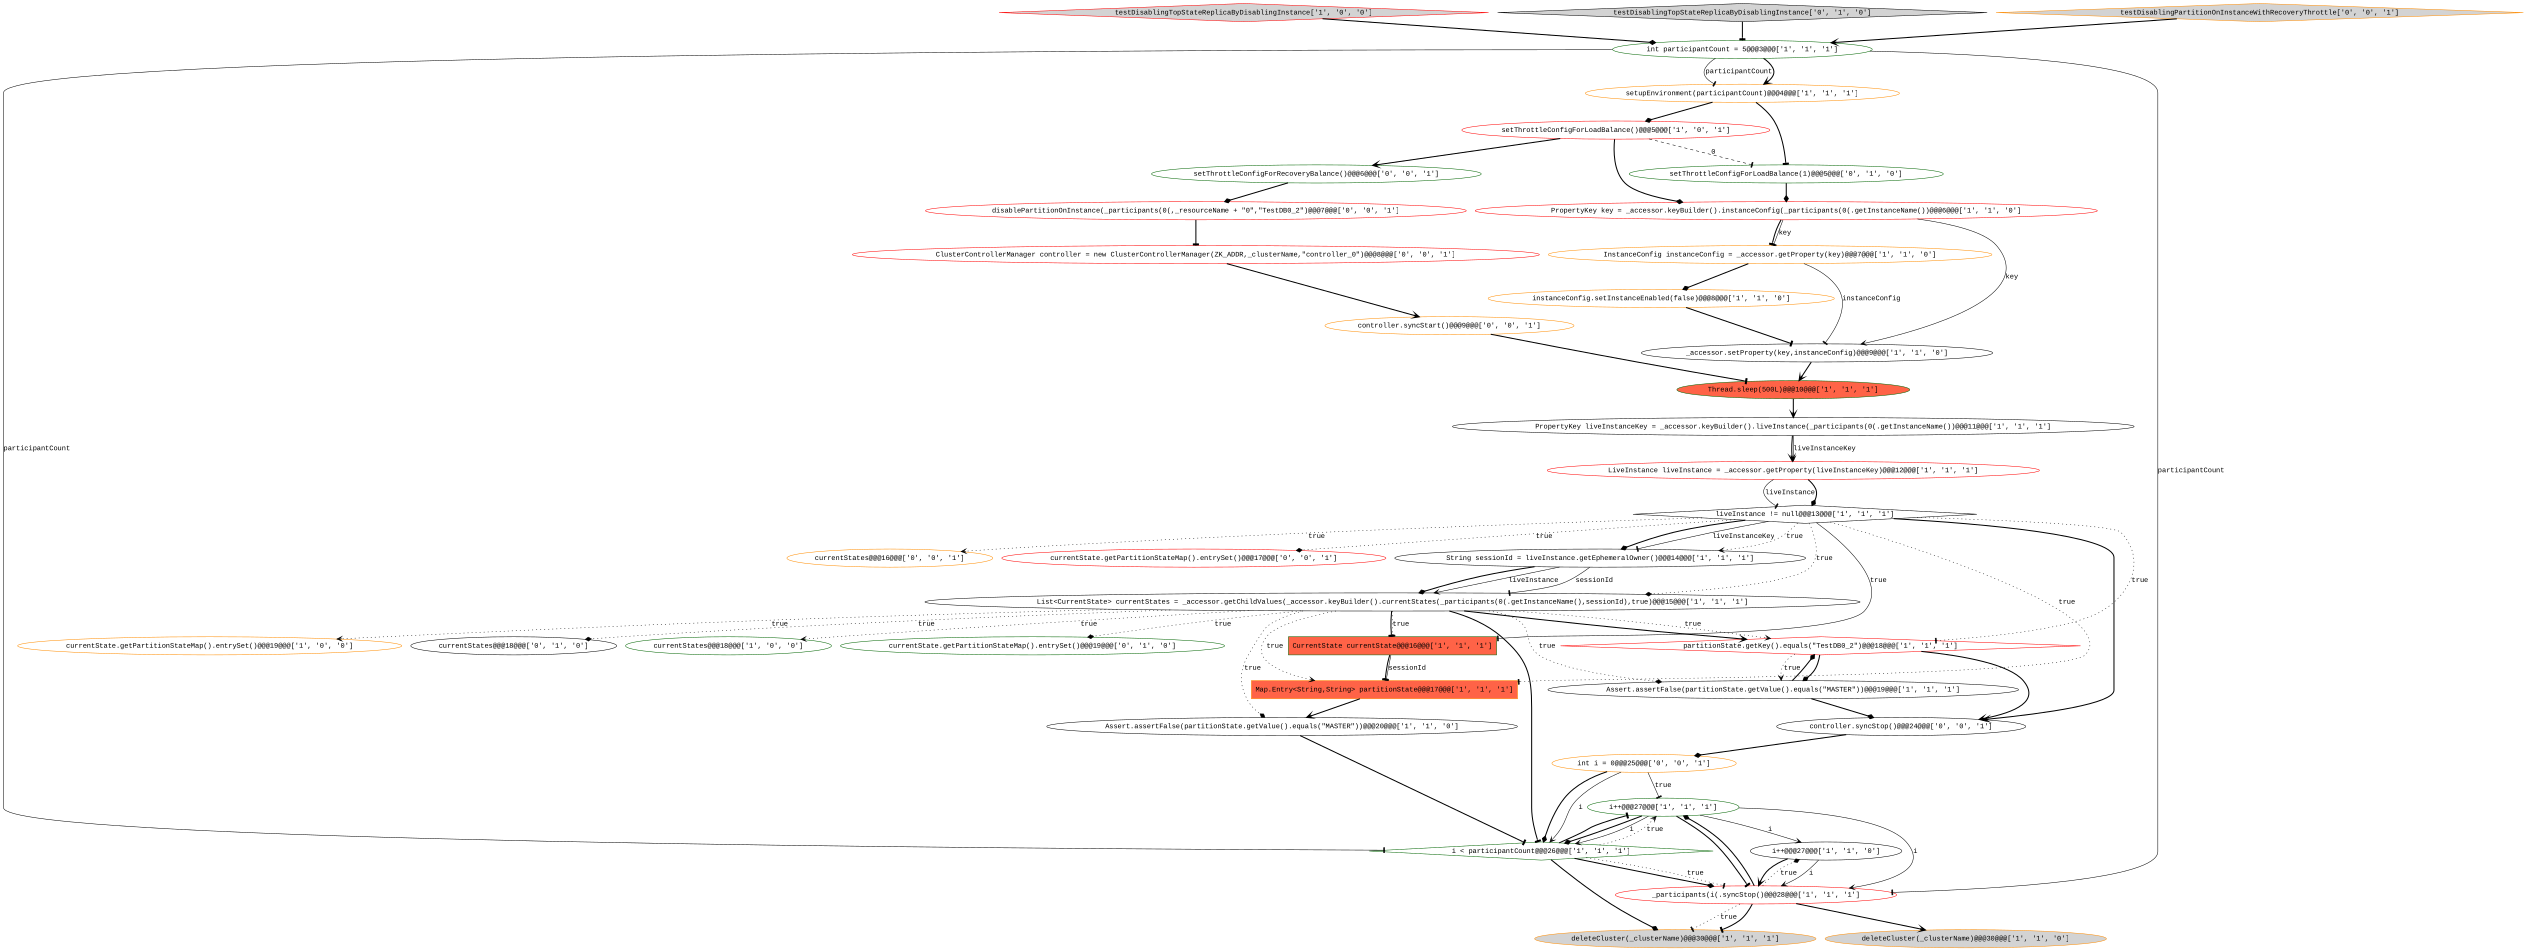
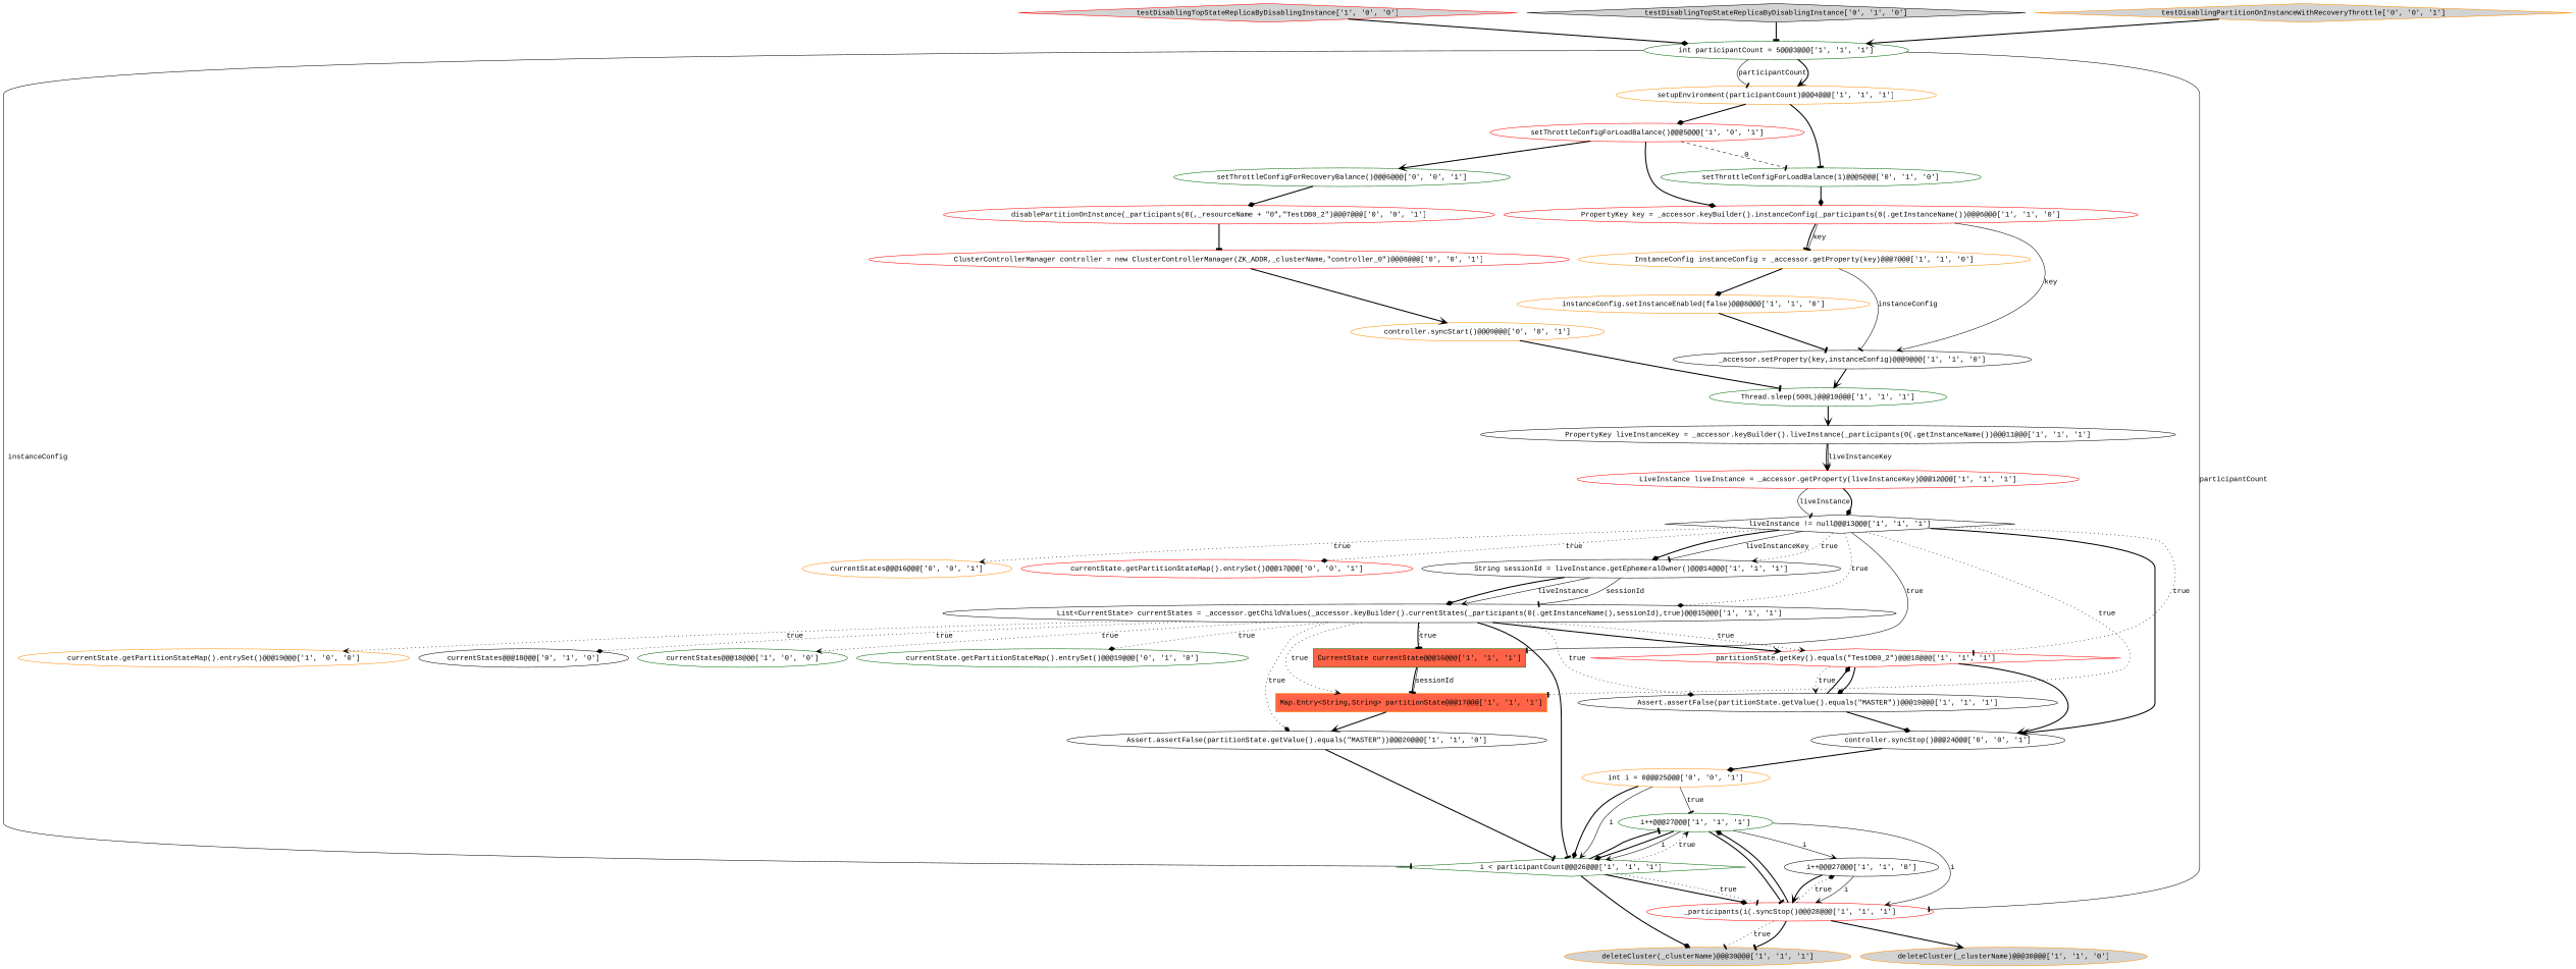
  digraph {
    fontname="Liberation Mono"
    node [color=darkorange fillcolor=white fontname="Liberation Mono" shape=ellipse style=filled]
    edge [arrowhead=tee fontname="Liberation Mono" style=bold]
    n1 [label="currentStates@@@16@@@['0', '0', '1']"]
    n2 [color=red label="LiveInstance liveInstance = _accessor.getProperty(liveInstanceKey)@@@12@@@['1', '1', '1']"]
    n3 [color=black label="liveInstance != null@@@13@@@['1', '1', '1']" shape=diamond]
    n4 [color=red label="partitionState.getKey().equals(\"TestDB0_2\")@@@18@@@['1', '1', '1']" shape=diamond]
    n5 [color=black label="controller.syncStop()@@@24@@@['0', '0', '1']"]
    n6 [color=black label="List<CurrentState> currentStates = _accessor.getChildValues(_accessor.keyBuilder().currentStates(_participants(0(.getInstanceName(),sessionId),true)@@@15@@@['1', '1', '1']"]
    n7 [fillcolor=tomato label="Map.Entry<String,String> partitionState@@@17@@@['1', '1', '1']" shape=box]
    n8 [color=darkgreen fillcolor=tomato label="CurrentState currentState@@@16@@@['1', '1', '1']" shape=box]
    n9 [color=red label="currentState.getPartitionStateMap().entrySet()@@@17@@@['0', '0', '1']"]
    n10 [color=black label="String sessionId = liveInstance.getEphemeralOwner()@@@14@@@['1', '1', '1']"]
-   n11 [color=darkgreen fillcolor=tomato label="Thread.sleep(500L)@@@10@@@['1', '1', '1']"]
+   n11 [color=darkgreen label="Thread.sleep(500L)@@@10@@@['1', '1', '1']"]
    n12 [color=black label="PropertyKey liveInstanceKey = _accessor.keyBuilder().liveInstance(_participants(0(.getInstanceName())@@@11@@@['1', '1', '1']"]
    n13 [color=black label="i++@@@27@@@['1', '1', '0']"]
    n14 [color=red label="_participants(i(.syncStop()@@@28@@@['1', '1', '1']"]
    n15 [fillcolor=lightgray label="deleteCluster(_clusterName)@@@30@@@['1', '1', '0']"]
    n16 [color=darkgreen label="i++@@@27@@@['1', '1', '1']"]
    n17 [fillcolor=lightgray label="deleteCluster(_clusterName)@@@30@@@['1', '1', '1']"]
    n18 [color=black label="Assert.assertFalse(partitionState.getValue().equals(\"MASTER\"))@@@19@@@['1', '1', '1']"]
    n19 [label="int i = 0@@@25@@@['0', '0', '1']"]
    n20 [color=darkgreen label="i < participantCount@@@26@@@['1', '1', '1']" shape=diamond]
    n21 [label="currentState.getPartitionStateMap().entrySet()@@@19@@@['1', '0', '0']"]
    n22 [color=black label="currentStates@@@18@@@['0', '1', '0']"]
    n23 [color=black label="Assert.assertFalse(partitionState.getValue().equals(\"MASTER\"))@@@20@@@['1', '1', '0']"]
    n24 [color=darkgreen label="currentStates@@@18@@@['1', '0', '0']"]
    n25 [color=darkgreen label="currentState.getPartitionStateMap().entrySet()@@@19@@@['0', '1', '0']"]
    n26 [label="instanceConfig.setInstanceEnabled(false)@@@8@@@['1', '1', '0']"]
    n27 [color=black label="_accessor.setProperty(key,instanceConfig)@@@9@@@['1', '1', '0']"]
    n28 [label="InstanceConfig instanceConfig = _accessor.getProperty(key)@@@7@@@['1', '1', '0']"]
    n29 [label="controller.syncStart()@@@9@@@['0', '0', '1']"]
    n30 [color=red label="setThrottleConfigForLoadBalance()@@@5@@@['1', '0', '1']"]
    n31 [color=darkgreen label="setThrottleConfigForLoadBalance(1)@@@5@@@['0', '1', '0']"]
    n32 [color=darkgreen label="setThrottleConfigForRecoveryBalance()@@@6@@@['0', '0', '1']"]
    n33 [color=red label="PropertyKey key = _accessor.keyBuilder().instanceConfig(_participants(0(.getInstanceName())@@@6@@@['1', '1', '0']"]
    n34 [color=red label="disablePartitionOnInstance(_participants(0(,_resourceName + \"0\",\"TestDB0_2\")@@@7@@@['0', '0', '1']"]
    n35 [color=red label="ClusterControllerManager controller = new ClusterControllerManager(ZK_ADDR,_clusterName,\"controller_0\")@@@8@@@['0', '0', '1']"]
    n36 [color=darkgreen label="int participantCount = 5@@@3@@@['1', '1', '1']"]
    n37 [label="setupEnvironment(participantCount)@@@4@@@['1', '1', '1']"]
    n38 [color=red fillcolor=lightgray label="testDisablingTopStateReplicaByDisablingInstance['1', '0', '0']" shape=diamond]
    n39 [color=black fillcolor=lightgray label="testDisablingTopStateReplicaByDisablingInstance['0', '1', '0']" shape=diamond]
    n40 [fillcolor=lightgray label="testDisablingPartitionOnInstanceWithRecoveryThrottle['0', '0', '1']" shape=diamond]
    n2 -> n3 [label=liveInstance style=solid]
    n2 -> n3 [arrowhead=diamond]
    n3 -> n1 [arrowhead=vee label=true style=dotted]
    n3 -> n4 [label=true style=dotted]
    n3 -> n5 [arrowhead=vee]
    n3 -> n6 [arrowhead=diamond label=true style=dotted]
    n3 -> n7 [label=true style=dotted]
    n3 -> n8 [label=true style=solid]
    n3 -> n9 [arrowhead=diamond label=true style=dotted]
    n3 -> n10 [arrowhead=diamond]
    n3 -> n10 [label=liveInstanceKey style=solid]
    n3 -> n10 [arrowhead=vee label=true style=dotted]
    n4 -> n5 [arrowhead=vee]
    n4 -> n18 [arrowhead=diamond]
    n4 -> n18 [arrowhead=vee label=true style=dotted]
    n5 -> n19 [arrowhead=diamond]
    n6 -> n4 [arrowhead=vee label=true style=dotted]
    n6 -> n4 [arrowhead=vee]
    n6 -> n7 [arrowhead=vee label=true style=dotted]
    n6 -> n8 [label=true style=dotted]
    n6 -> n8
    n6 -> n18 [arrowhead=diamond label=true style=dotted]
    n6 -> n20
    n6 -> n21 [arrowhead=vee label=true style=dotted]
    n6 -> n22 [arrowhead=diamond label=true style=dotted]
    n6 -> n23 [arrowhead=diamond label=true style=dotted]
    n6 -> n24 [arrowhead=vee label=true style=dotted]
    n6 -> n25 [arrowhead=diamond label=true style=dotted]
    n7 -> n23 [arrowhead=vee]
    n8 -> n7
    n8 -> n7 [label=sessionId style=solid]
    n10 -> n6 [arrowhead=diamond]
    n10 -> n6 [arrowhead=vee label=liveInstance style=solid]
    n10 -> n6 [label=sessionId style=solid]
    n11 -> n12 [arrowhead=vee]
    n12 -> n2 [arrowhead=vee]
    n12 -> n2 [arrowhead=vee label=liveInstanceKey style=solid]
    n13 -> n14 [arrowhead=vee label=i style=solid]
    n13 -> n14 [arrowhead=vee]
    n14 -> n13 [arrowhead=diamond label=true style=dotted]
    n14 -> n15 [arrowhead=vee]
    n14 -> n16 [arrowhead=diamond]
    n14 -> n17 [label=true style=dotted]
    n14 -> n17
    n16 -> n13 [arrowhead=vee label=i style=solid]
    n16 -> n14 [arrowhead=vee label=i style=solid]
    n16 -> n14
    n16 -> n20 [arrowhead=diamond]
    n16 -> n20 [arrowhead=vee label=i style=solid]
    n18 -> n4 [arrowhead=diamond]
    n18 -> n5 [arrowhead=diamond]
    n19 -> n16 [label=true style=solid]
    n19 -> n20 [arrowhead=vee label=i style=solid]
    n19 -> n20 [arrowhead=diamond]
    n20 -> n14 [arrowhead=diamond]
    n20 -> n14 [label=true style=dotted]
    n20 -> n16 [arrowhead=vee label=true style=dotted]
    n20 -> n16
    n20 -> n17 [arrowhead=diamond]
    n23 -> n20
    n26 -> n27
    n27 -> n11 [arrowhead=vee]
    n28 -> n26 [arrowhead=diamond]
    n28 -> n27 [label=instanceConfig style=solid]
    n29 -> n11
    n30 -> n31 [label=0 style=dashed]
    n30 -> n32 [arrowhead=vee]
    n30 -> n33 [arrowhead=diamond]
    n31 -> n33 [arrowhead=diamond]
    n32 -> n34 [arrowhead=diamond]
    n33 -> n27 [arrowhead=vee label=key style=solid]
    n33 -> n28
    n33 -> n28 [label=key style=solid]
    n34 -> n35
    n35 -> n29 [arrowhead=vee]
    n36 -> n14 [label=participantCount style=solid]
-   n36 -> n20 [label=participantCount style=solid]
+   n36 -> n20 [label=instanceConfig style=solid]
    n36 -> n37 [label=participantCount style=solid]
    n36 -> n37 [arrowhead=vee]
    n37 -> n30 [arrowhead=diamond]
    n37 -> n31
    n38 -> n36 [arrowhead=diamond]
    n39 -> n36
    n40 -> n36 [arrowhead=vee]
  }
